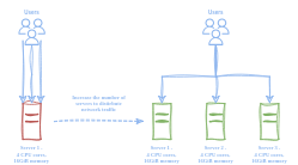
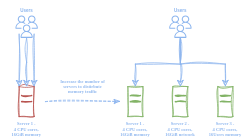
  <mxCell id="0" />
  <mxCell id="1" parent="0" />
  <mxCell id="2" value="Server 1 -&#10;4 CPU cores,&#10;16GiB memory" style="group;strokeColor=#b85450;fontSize=6;labelPosition=center;verticalLabelPosition=bottom;align=center;verticalAlign=top;fontFamily=Verdana;sketch=1;curveFitting=1;jiggle=2;fillColor=none;fontStyle=1;fontColor=#8CB5EE;" parent="1" vertex="1" connectable="0"><mxGeometry x="25" y="115" width="20" height="40" as="geometry" /></mxCell>
  <mxCell id="3" value="" style="line;strokeWidth=2;html=1;sketch=1;curveFitting=1;jiggle=2;strokeColor=#b85450;fillColor=#f8cecc;fontSize=6;fontStyle=1;fontColor=#8CB5EE;" parent="2" vertex="1"><mxGeometry x="3.333" y="8" width="13.333" height="8" as="geometry" /></mxCell>
  <mxCell id="4" value="" style="line;strokeWidth=2;html=1;sketch=1;curveFitting=1;jiggle=2;strokeColor=#b85450;fillColor=#f8cecc;fontSize=6;fontStyle=1;fontColor=#8CB5EE;" parent="2" vertex="1"><mxGeometry x="3.333" y="16" width="13.333" height="8" as="geometry" /></mxCell>
- <mxCell id="5" value="Server 2 -&#10;4 CPU cores,&#10;16GiB memory" style="group;strokeColor=#82b366;fontSize=6;labelPosition=center;verticalLabelPosition=bottom;align=center;verticalAlign=top;fontFamily=Verdana;sketch=1;curveFitting=1;jiggle=2;fillColor=none;fontStyle=1;fontColor=#8CB5EE;" parent="1" vertex="1" connectable="0"><mxGeometry x="230" y="115" width="20" height="40" as="geometry" /></mxCell>
+ <mxCell id="5" value="Server 2 -&#10;4 CPU cores,&#10;16GiB network" style="group;strokeColor=#82b366;fontSize=6;labelPosition=center;verticalLabelPosition=bottom;align=center;verticalAlign=top;fontFamily=Verdana;sketch=1;curveFitting=1;jiggle=2;fillColor=none;fontStyle=1;fontColor=#8CB5EE;" parent="1" vertex="1" connectable="0"><mxGeometry x="230" y="115" width="20" height="40" as="geometry" /></mxCell>
  <mxCell id="6" value="" style="line;strokeWidth=2;html=1;sketch=1;curveFitting=1;jiggle=2;strokeColor=#82b366;fillColor=#d5e8d4;fontSize=6;fontStyle=1;fontColor=#8CB5EE;" parent="5" vertex="1"><mxGeometry x="3.333" y="8" width="13.333" height="8" as="geometry" /></mxCell>
  <mxCell id="7" value="" style="line;strokeWidth=2;html=1;sketch=1;curveFitting=1;jiggle=2;strokeColor=#82b366;fillColor=#d5e8d4;fontSize=6;fontStyle=1;fontColor=#8CB5EE;" parent="5" vertex="1"><mxGeometry x="3.333" y="16" width="13.333" height="8" as="geometry" /></mxCell>
  <mxCell id="8" value="Server 1 -&#10;4 CPU cores,&#10;16GiB memory" style="group;strokeColor=#82b366;fontSize=6;labelPosition=center;verticalLabelPosition=bottom;align=center;verticalAlign=top;fontFamily=Verdana;sketch=1;curveFitting=1;jiggle=2;fillColor=none;fontStyle=1;fontColor=#8CB5EE;" parent="1" vertex="1" connectable="0"><mxGeometry x="170" y="115" width="20" height="40" as="geometry" /></mxCell>
  <mxCell id="9" value="" style="line;strokeWidth=2;html=1;sketch=1;curveFitting=1;jiggle=2;strokeColor=#82b366;fillColor=#d5e8d4;fontSize=6;fontStyle=1;fontColor=#8CB5EE;" parent="8" vertex="1"><mxGeometry x="3.333" y="8" width="13.333" height="8" as="geometry" /></mxCell>
  <mxCell id="10" value="" style="line;strokeWidth=2;html=1;sketch=1;curveFitting=1;jiggle=2;strokeColor=#82b366;fillColor=#d5e8d4;fontSize=6;fontStyle=1;fontColor=#8CB5EE;" parent="8" vertex="1"><mxGeometry x="3.333" y="16" width="13.333" height="8" as="geometry" /></mxCell>
- <mxCell id="11" value="Server 3 -&#10;4 CPU cores,&#10;16GiB memory" style="group;strokeColor=#82b366;fontSize=6;labelPosition=center;verticalLabelPosition=bottom;align=center;verticalAlign=top;fontFamily=Verdana;sketch=1;curveFitting=1;jiggle=2;fillColor=none;fontStyle=1;fontColor=#8CB5EE;" parent="1" vertex="1" connectable="0"><mxGeometry x="290" y="115" width="20" height="40" as="geometry" /></mxCell>
+ <mxCell id="11" value="Server 3 -&#10;4 CPU cores,&#10;16Users memory" style="group;strokeColor=#82b366;fontSize=6;labelPosition=center;verticalLabelPosition=bottom;align=center;verticalAlign=top;fontFamily=Verdana;sketch=1;curveFitting=1;jiggle=2;fillColor=none;fontStyle=1;fontColor=#8CB5EE;" parent="1" vertex="1" connectable="0"><mxGeometry x="290" y="115" width="20" height="40" as="geometry" /></mxCell>
  <mxCell id="12" value="" style="line;strokeWidth=2;html=1;sketch=1;curveFitting=1;jiggle=2;strokeColor=#82b366;fillColor=#d5e8d4;fontSize=6;fontStyle=1;fontColor=#8CB5EE;" parent="11" vertex="1"><mxGeometry x="3.333" y="8" width="13.333" height="8" as="geometry" /></mxCell>
  <mxCell id="13" value="" style="line;strokeWidth=2;html=1;sketch=1;curveFitting=1;jiggle=2;strokeColor=#82b366;fillColor=#d5e8d4;fontSize=6;fontStyle=1;fontColor=#8CB5EE;" parent="11" vertex="1"><mxGeometry x="3.333" y="16" width="13.333" height="8" as="geometry" /></mxCell>
  <mxCell id="14" value="" style="edgeStyle=none;orthogonalLoop=1;jettySize=auto;html=1;rounded=1;sketch=1;curveFitting=1;jiggle=2;strokeColor=#8CB5EE;endArrow=classicThin;endFill=1;fontColor=#8CB5EE;fontSize=6;fontStyle=1;dashed=1;" parent="1" edge="1"><mxGeometry width="100" relative="1" as="geometry"><mxPoint x="60" y="135" as="sourcePoint" /><mxPoint x="160" y="134.71" as="targetPoint" /><Array as="points" /></mxGeometry></mxCell>
  <mxCell id="15" style="edgeStyle=orthogonalEdgeStyle;rounded=0;orthogonalLoop=1;jettySize=auto;html=1;sketch=1;curveFitting=1;jiggle=2;strokeColor=#8CB5EE;" edge="1" parent="1" source="16"><mxGeometry relative="1" as="geometry"><mxPoint x="35" y="115" as="targetPoint" /></mxGeometry></mxCell>
  <mxCell id="16" value="&lt;b style=&quot;font-size: 6px;&quot;&gt;Users&lt;/b&gt;" style="sketch=0;outlineConnect=0;fontColor=#8CB5EE;gradientColor=none;fillColor=#8CB5EE;strokeColor=none;dashed=0;verticalLabelPosition=top;verticalAlign=bottom;align=center;html=1;fontSize=6;fontStyle=0;aspect=fixed;pointerEvents=1;shape=mxgraph.aws4.users;labelPosition=center;" vertex="1" parent="1"><mxGeometry x="20" y="20" width="30" height="30" as="geometry" /></mxCell>
  <mxCell id="17" style="edgeStyle=orthogonalEdgeStyle;rounded=0;orthogonalLoop=1;jettySize=auto;html=1;strokeColor=#8CB5EE;sketch=1;curveFitting=1;jiggle=2;" edge="1" parent="1" source="20"><mxGeometry relative="1" as="geometry"><mxPoint x="240" y="115" as="targetPoint" /></mxGeometry></mxCell>
  <mxCell id="18" style="edgeStyle=orthogonalEdgeStyle;rounded=0;orthogonalLoop=1;jettySize=auto;html=1;strokeColor=#8CB5EE;sketch=1;curveFitting=1;jiggle=2;" edge="1" parent="1" source="20"><mxGeometry relative="1" as="geometry"><mxPoint x="180" y="115" as="targetPoint" /><Array as="points"><mxPoint x="240" y="85" /><mxPoint x="180" y="85" /></Array></mxGeometry></mxCell>
  <mxCell id="19" style="edgeStyle=orthogonalEdgeStyle;rounded=0;orthogonalLoop=1;jettySize=auto;html=1;strokeColor=#8CB5EE;sketch=1;curveFitting=1;jiggle=2;" edge="1" parent="1" source="20"><mxGeometry relative="1" as="geometry"><mxPoint x="300" y="115" as="targetPoint" /><Array as="points"><mxPoint x="240" y="85" /><mxPoint x="300" y="85" /></Array></mxGeometry></mxCell>
  <mxCell id="20" value="&lt;b style=&quot;font-size: 6px;&quot;&gt;Users&lt;/b&gt;" style="sketch=0;outlineConnect=0;fontColor=#8CB5EE;gradientColor=none;fillColor=#8CB5EE;strokeColor=none;dashed=0;verticalLabelPosition=top;verticalAlign=bottom;align=center;html=1;fontSize=6;fontStyle=0;aspect=fixed;pointerEvents=1;shape=mxgraph.aws4.users;labelPosition=center;" vertex="1" parent="1"><mxGeometry x="225" y="20" width="30" height="30" as="geometry" /></mxCell>
- <mxCell id="21" value="Increase the number of &#10;servers to distirbute&#10;network traffic" style="text;align=center;verticalAlign=middle;resizable=0;points=[];autosize=1;strokeColor=none;fillColor=none;fontColor=#8CB5EE;fontSize=6;fontStyle=1;fontFamily=Verdana;" vertex="1" parent="1"><mxGeometry x="60" y="95" width="100" height="40" as="geometry" /></mxCell>
+ <mxCell id="21" value="Increase the number of &#10;servers to distirbute&#10;memory traffic" style="text;align=center;verticalAlign=middle;resizable=0;points=[];autosize=1;strokeColor=none;fillColor=none;fontColor=#8CB5EE;fontSize=6;fontStyle=1;fontFamily=Verdana;" vertex="1" parent="1"><mxGeometry x="60" y="95" width="100" height="40" as="geometry" /></mxCell>
  <mxCell id="22" style="edgeStyle=orthogonalEdgeStyle;rounded=0;orthogonalLoop=1;jettySize=auto;html=1;sketch=1;curveFitting=1;jiggle=2;strokeColor=#8CB5EE;" edge="1" parent="1"><mxGeometry relative="1" as="geometry"><mxPoint x="25" y="115" as="targetPoint" /><mxPoint x="25" y="45" as="sourcePoint" /></mxGeometry></mxCell>
  <mxCell id="23" style="edgeStyle=orthogonalEdgeStyle;rounded=0;orthogonalLoop=1;jettySize=auto;html=1;sketch=1;curveFitting=1;jiggle=2;strokeColor=#8CB5EE;" edge="1" parent="1"><mxGeometry relative="1" as="geometry"><mxPoint x="45" y="115" as="targetPoint" /><mxPoint x="45" y="45" as="sourcePoint" /></mxGeometry></mxCell>
